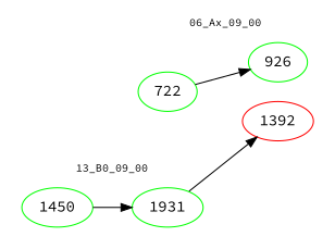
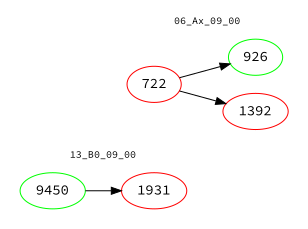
  digraph {
    fontname="Source Code Pro"
    rankdir=LR
    node [color=green fontname="Source Code Pro"]
    edge [color=black fontname="Source Code Pro"]
-   n1 [label=722]
+   n1 [color=red label=722]
    n2 [label=926]
    n3 [color=red label=1392]
-   n4 [label=1450]
-   n5 [label=1931]
+   n4 [label=9450]
+   n5 [color=red label=1931]
    subgraph cluster_1 {
      color=white
      fontsize=10
      label="06_Ax_09_00"
      n1
      n2
      n3
    }
    subgraph cluster_2 {
      color=white
      fontsize=10
      label="13_B0_09_00"
      n4
      n5
    }
    n1 -> n2
-   n5 -> n3
+   n1 -> n3
    n4 -> n5
  }
